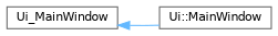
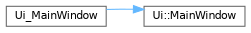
  digraph {
    rankdir=LR
    node [color=grey40 fillcolor=white fontname=Helvetica fontsize=10 shape=box style=filled]
    n1 [height=0.2 label=Ui_MainWindow width=0.4]
    n2 [height=0.2 label="Ui::MainWindow" width=0.4]
-   n1 -> n2 [color=steelblue1 dir=back fontname=Helvetica fontsize=10 labelfontname=Helvetica labelfontsize=10 style=solid]
+   n2 -> n1 [color=steelblue1 dir=back fontname=Helvetica fontsize=10 labelfontname=Helvetica labelfontsize=10 style=solid]
  }
